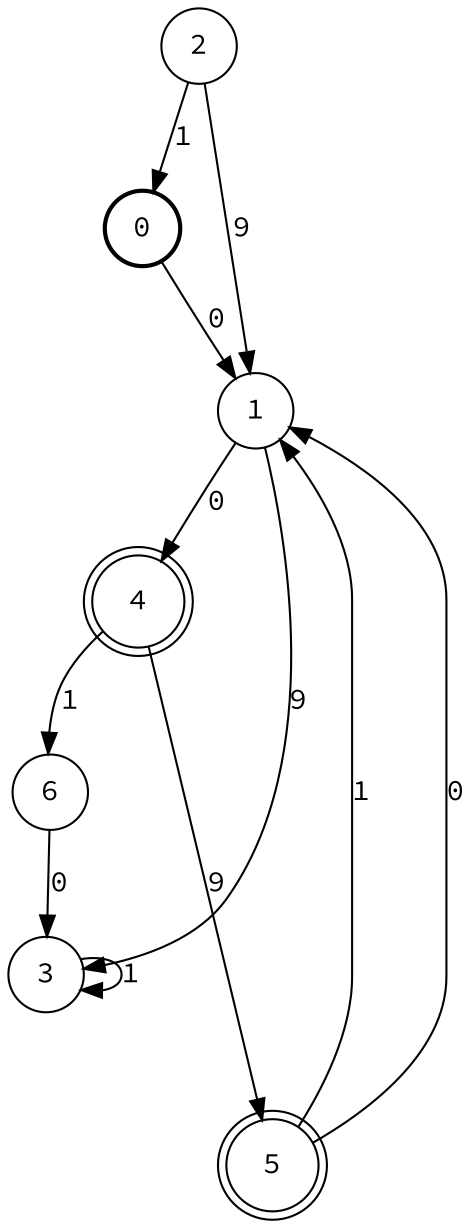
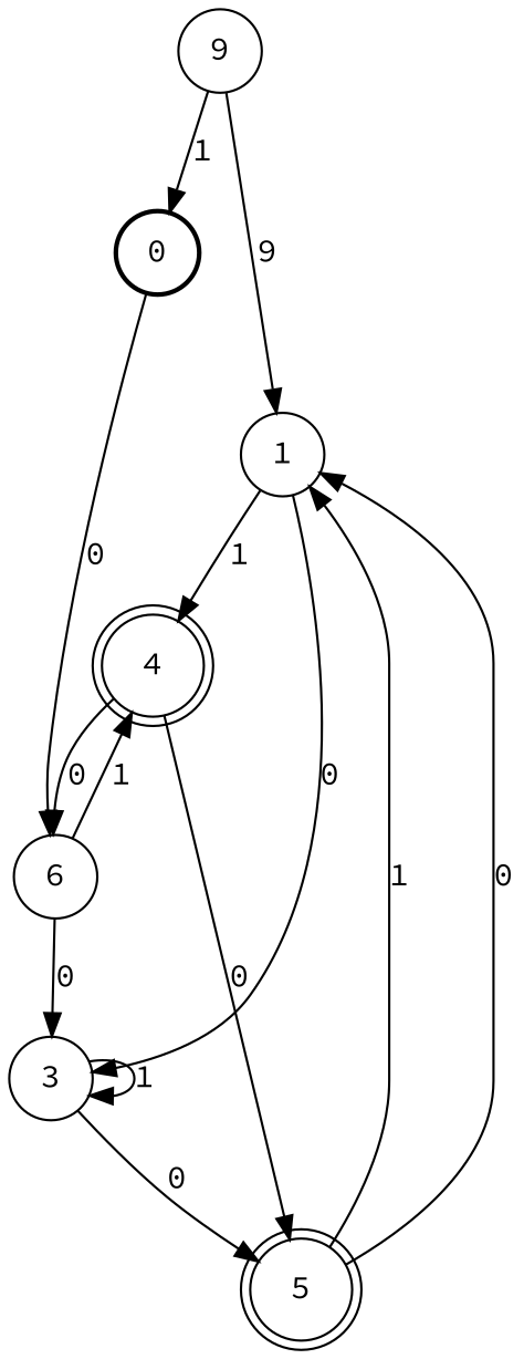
  digraph {
    fontname="Source Code Pro"
    node [fontname="Source Code Pro" shape=circle]
    edge [fontname="Source Code Pro"]
    0 [style=bold]
    1
    3
    4 [peripheries=2]
-   2
+   2 [label=9]
    5 [peripheries=2]
    6
-   0 -> 1 [label=0]
-   1 -> 3 [label=9]
-   1 -> 4 [label=0]
+   0 -> 6 [label=0]
+   1 -> 3 [label=0]
+   1 -> 4 [label=1]
    3 -> 3 [label=1]
-   4 -> 5 [label=9]
-   4 -> 6 [label=1]
+   3 -> 5 [label=0]
+   4 -> 5 [label=0]
+   4 -> 6 [label=0]
    2 -> 0 [label=1]
    2 -> 1 [label=9]
    5 -> 1 [label=0]
    5 -> 1 [label=1]
    6 -> 3 [label=0]
+   6 -> 4 [label=1]
  }
